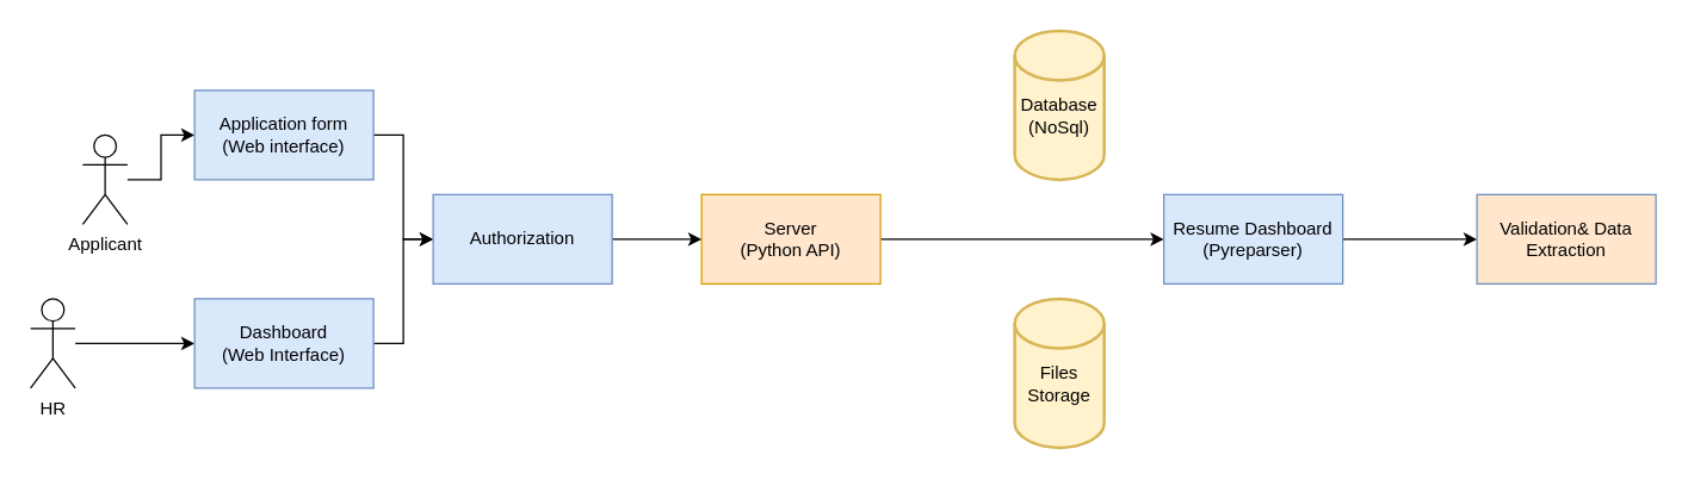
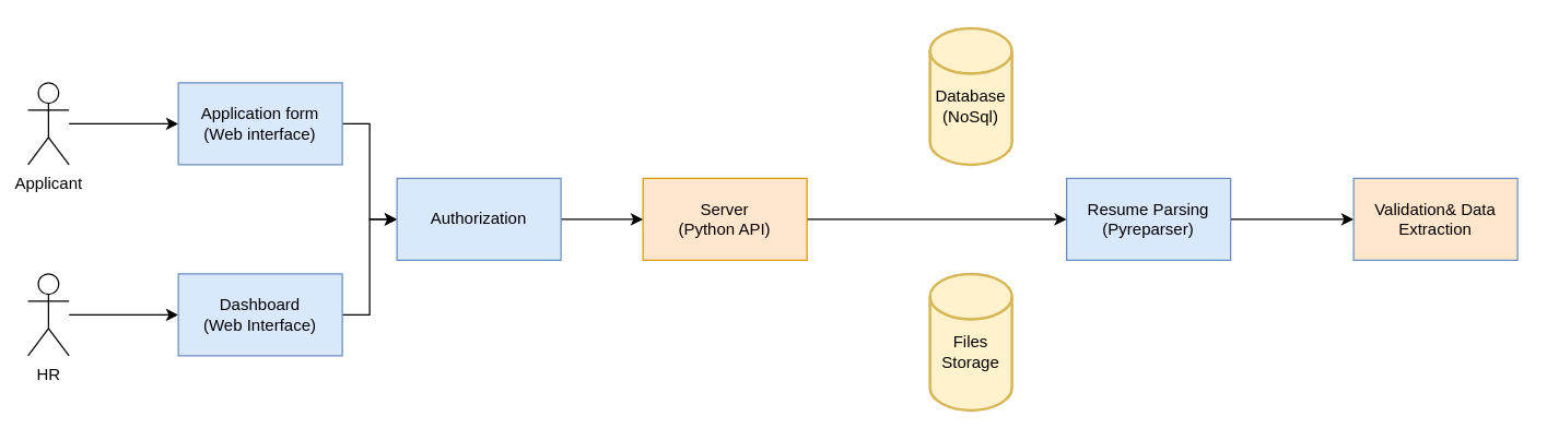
  <mxCell id="0" />
  <mxCell id="1" parent="0" />
  <mxCell id="2" style="edgeStyle=orthogonalEdgeStyle;rounded=0;orthogonalLoop=1;jettySize=auto;html=1;entryX=0;entryY=0.5;entryDx=0;entryDy=0;" parent="1" source="3" target="9" edge="1"><mxGeometry relative="1" as="geometry" /></mxCell>
- <mxCell id="3" value="Applicant" style="shape=umlActor;verticalLabelPosition=bottom;verticalAlign=top;html=1;outlineConnect=0;" parent="1" vertex="1"><mxGeometry x="55" y="90" width="30" height="60" as="geometry" /></mxCell>
+ <mxCell id="3" value="Applicant" style="shape=umlActor;verticalLabelPosition=bottom;verticalAlign=top;html=1;outlineConnect=0;" parent="1" vertex="1"><mxGeometry x="20" y="60" width="30" height="60" as="geometry" /></mxCell>
  <mxCell id="4" style="edgeStyle=orthogonalEdgeStyle;rounded=0;orthogonalLoop=1;jettySize=auto;html=1;" parent="1" source="5" target="7" edge="1"><mxGeometry relative="1" as="geometry" /></mxCell>
  <mxCell id="5" value="HR" style="shape=umlActor;verticalLabelPosition=bottom;verticalAlign=top;html=1;outlineConnect=0;" parent="1" vertex="1"><mxGeometry x="20" y="200" width="30" height="60" as="geometry" /></mxCell>
  <mxCell id="6" style="edgeStyle=orthogonalEdgeStyle;rounded=0;orthogonalLoop=1;jettySize=auto;html=1;entryX=0;entryY=0.5;entryDx=0;entryDy=0;" edge="1" parent="1" source="7" target="18"><mxGeometry relative="1" as="geometry" /></mxCell>
  <mxCell id="7" value="Dashboard&lt;br&gt;(Web Interface)" style="rounded=0;whiteSpace=wrap;html=1;fillColor=#dae8fc;strokeColor=#6c8ebf;" parent="1" vertex="1"><mxGeometry x="130" y="200" width="120" height="60" as="geometry" /></mxCell>
  <mxCell id="8" style="edgeStyle=orthogonalEdgeStyle;rounded=0;orthogonalLoop=1;jettySize=auto;html=1;entryX=0;entryY=0.5;entryDx=0;entryDy=0;" edge="1" parent="1" source="9" target="18"><mxGeometry relative="1" as="geometry" /></mxCell>
  <mxCell id="9" value="Application form&lt;br&gt;(Web interface)" style="rounded=0;whiteSpace=wrap;html=1;fillColor=#dae8fc;strokeColor=#6c8ebf;" parent="1" vertex="1"><mxGeometry x="130" y="60" width="120" height="60" as="geometry" /></mxCell>
  <mxCell id="10" value="&lt;br&gt;Database&lt;br&gt;(NoSql)" style="strokeWidth=2;html=1;shape=mxgraph.flowchart.database;whiteSpace=wrap;fillColor=#fff2cc;strokeColor=#d6b656;" parent="1" vertex="1"><mxGeometry x="680" y="20" width="60" height="100" as="geometry" /></mxCell>
  <mxCell id="11" value="&lt;br&gt;Files Storage" style="strokeWidth=2;html=1;shape=mxgraph.flowchart.database;whiteSpace=wrap;fillColor=#fff2cc;strokeColor=#d6b656;" parent="1" vertex="1"><mxGeometry x="680" y="200" width="60" height="100" as="geometry" /></mxCell>
  <mxCell id="12" style="edgeStyle=orthogonalEdgeStyle;rounded=0;orthogonalLoop=1;jettySize=auto;html=1;entryX=0;entryY=0.5;entryDx=0;entryDy=0;" edge="1" parent="1" source="13" target="15"><mxGeometry relative="1" as="geometry" /></mxCell>
  <mxCell id="13" value="Server&lt;br&gt;(Python API)" style="rounded=0;whiteSpace=wrap;html=1;fillColor=#ffe6cc;strokeColor=#d79b00;" parent="1" vertex="1"><mxGeometry x="470" y="130" width="120" height="60" as="geometry" /></mxCell>
  <mxCell id="14" style="edgeStyle=orthogonalEdgeStyle;rounded=0;orthogonalLoop=1;jettySize=auto;html=1;entryX=0;entryY=0.5;entryDx=0;entryDy=0;" edge="1" parent="1" source="15" target="16"><mxGeometry relative="1" as="geometry" /></mxCell>
- <mxCell id="15" value="Resume Dashboard&lt;div&gt;(Pyreparser)&lt;/div&gt;" style="rounded=0;whiteSpace=wrap;html=1;fillColor=#dae8fc;strokeColor=#6c8ebf;" vertex="1" parent="1"><mxGeometry x="780" y="130" width="120" height="60" as="geometry" /></mxCell>
+ <mxCell id="15" value="Resume Parsing&lt;div&gt;(Pyreparser)&lt;/div&gt;" style="rounded=0;whiteSpace=wrap;html=1;fillColor=#dae8fc;strokeColor=#6c8ebf;" vertex="1" parent="1"><mxGeometry x="780" y="130" width="120" height="60" as="geometry" /></mxCell>
  <mxCell id="16" value="&lt;div&gt;Validation&amp;amp; Data Extraction&lt;/div&gt;" style="rounded=0;whiteSpace=wrap;html=1;fillColor=#ffe6cc;strokeColor=#6c8ebf;" vertex="1" parent="1"><mxGeometry x="990" y="130" width="120" height="60" as="geometry" /></mxCell>
  <mxCell id="17" style="edgeStyle=orthogonalEdgeStyle;rounded=0;orthogonalLoop=1;jettySize=auto;html=1;entryX=0;entryY=0.5;entryDx=0;entryDy=0;" edge="1" parent="1" source="18" target="13"><mxGeometry relative="1" as="geometry" /></mxCell>
  <mxCell id="18" value="&lt;div&gt;Authorization&lt;/div&gt;" style="rounded=0;whiteSpace=wrap;html=1;fillColor=#dae8fc;strokeColor=#6c8ebf;" vertex="1" parent="1"><mxGeometry x="290" y="130" width="120" height="60" as="geometry" /></mxCell>
